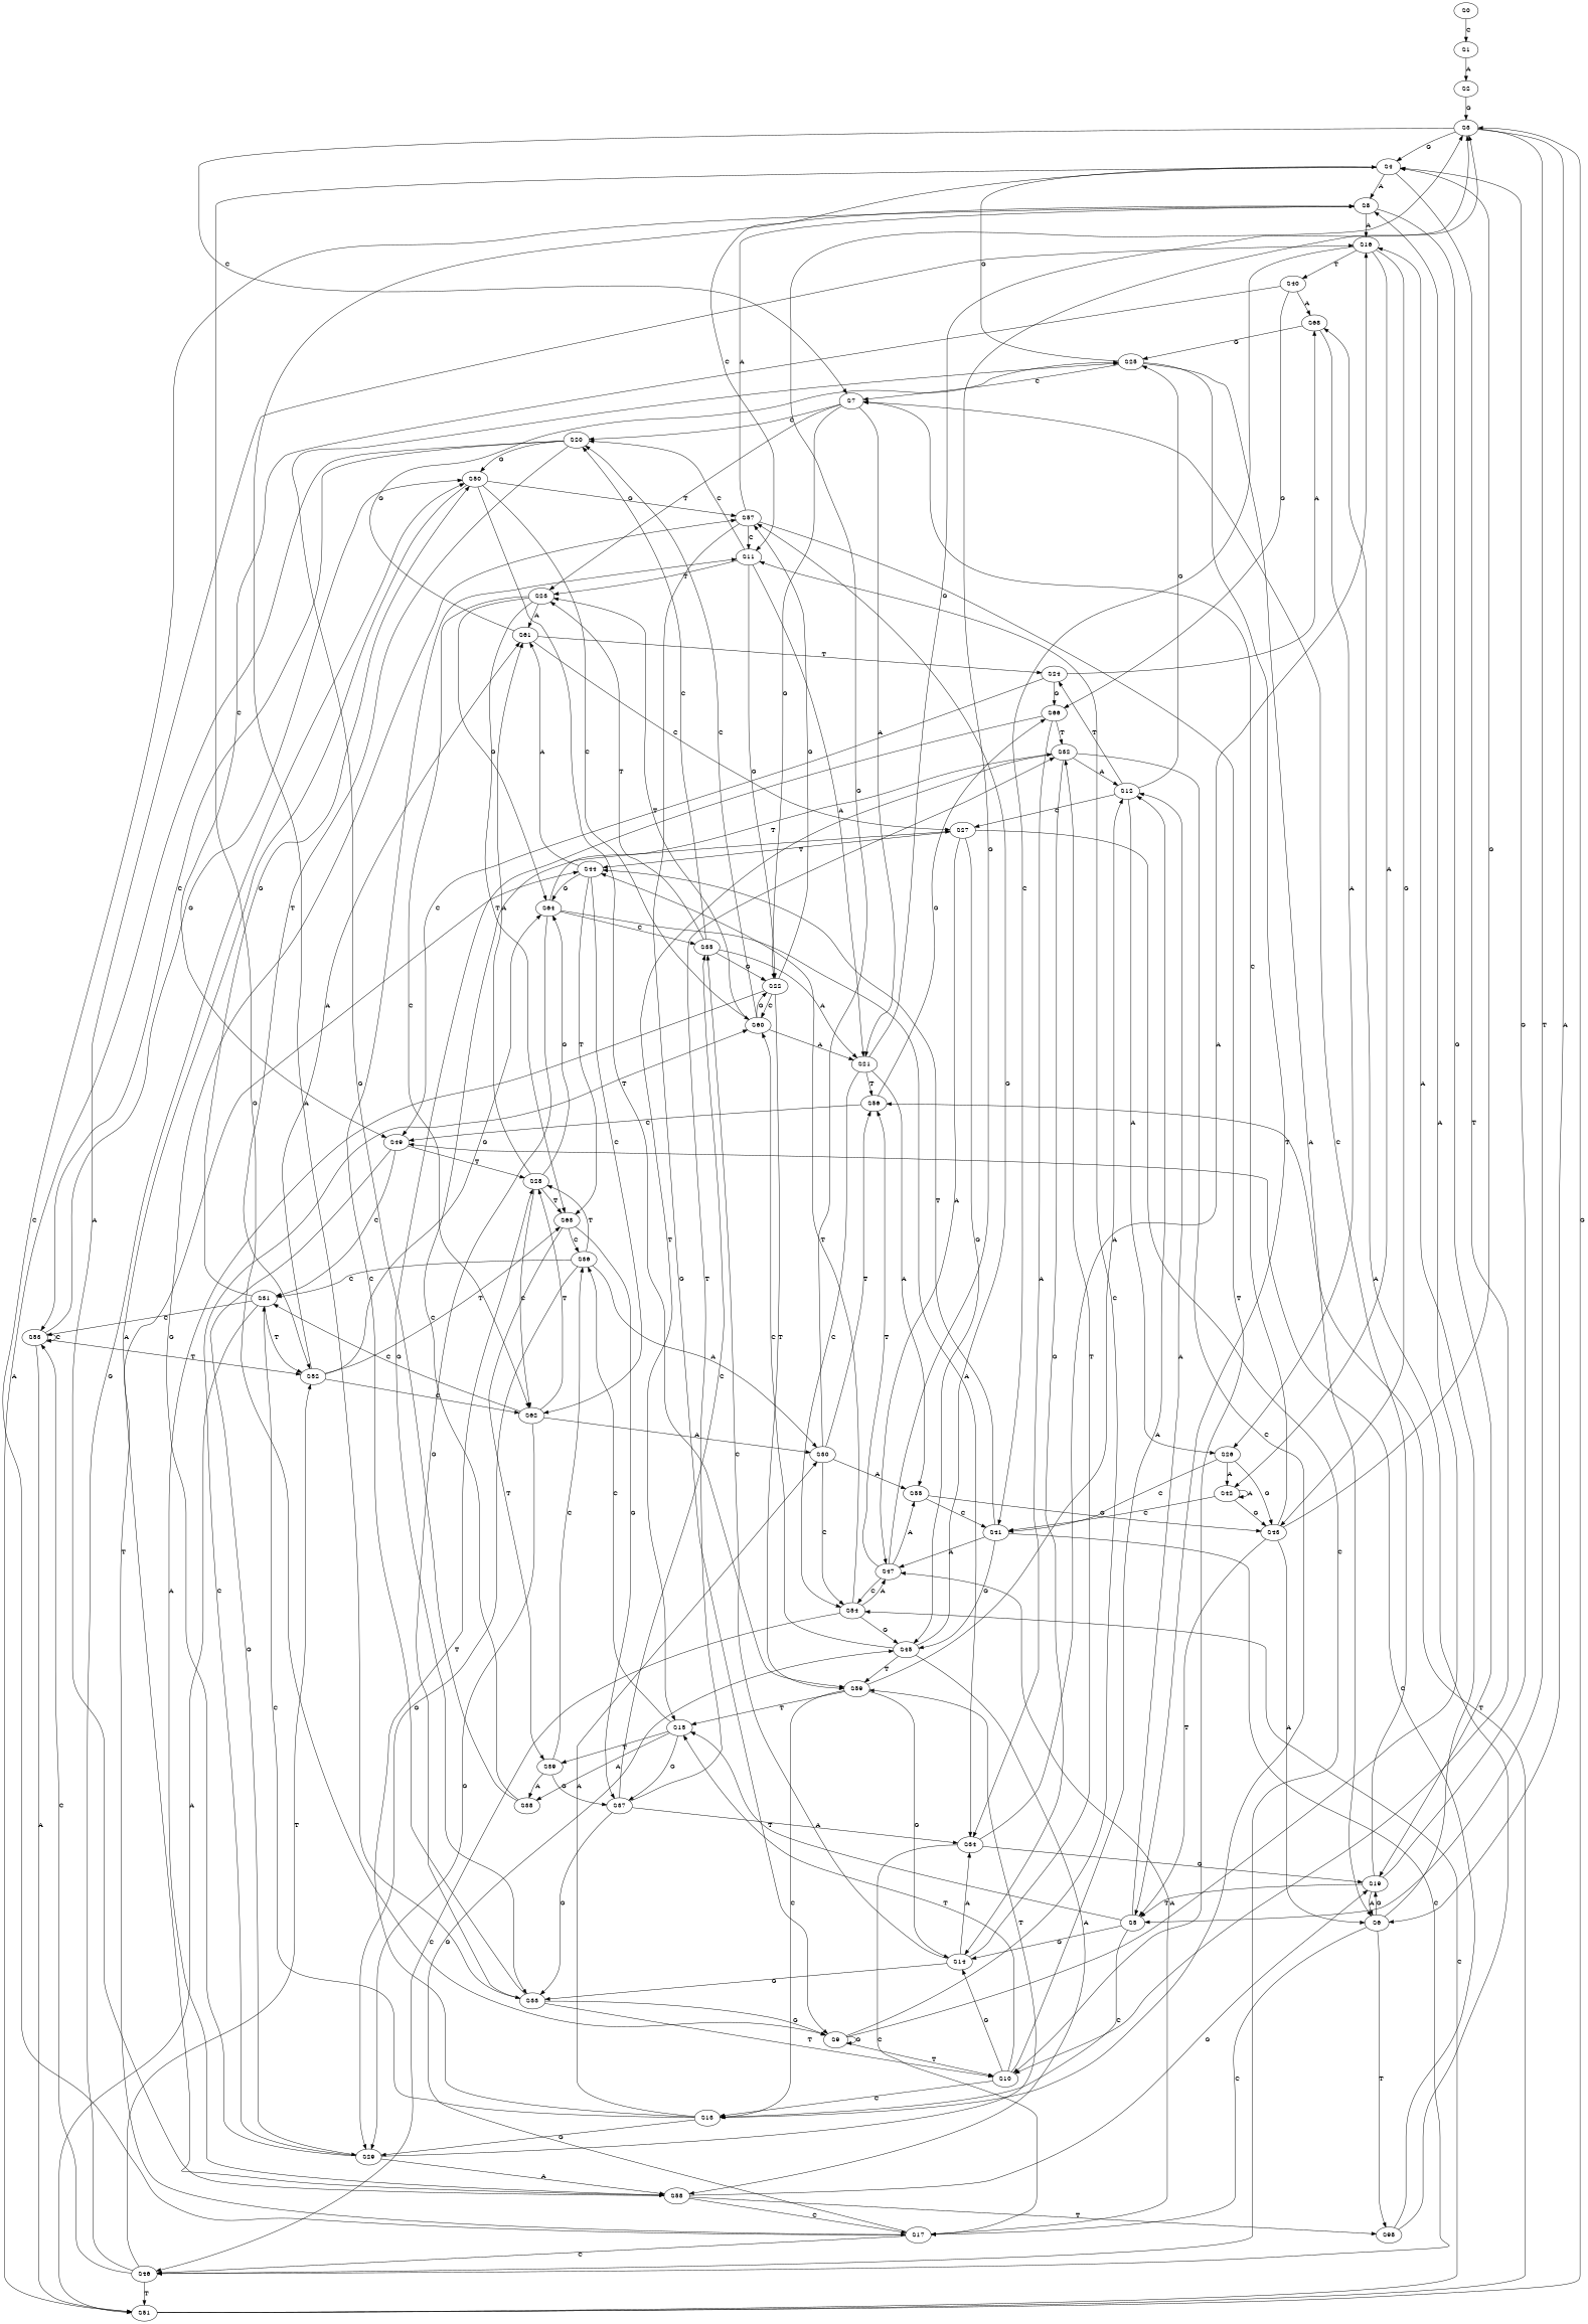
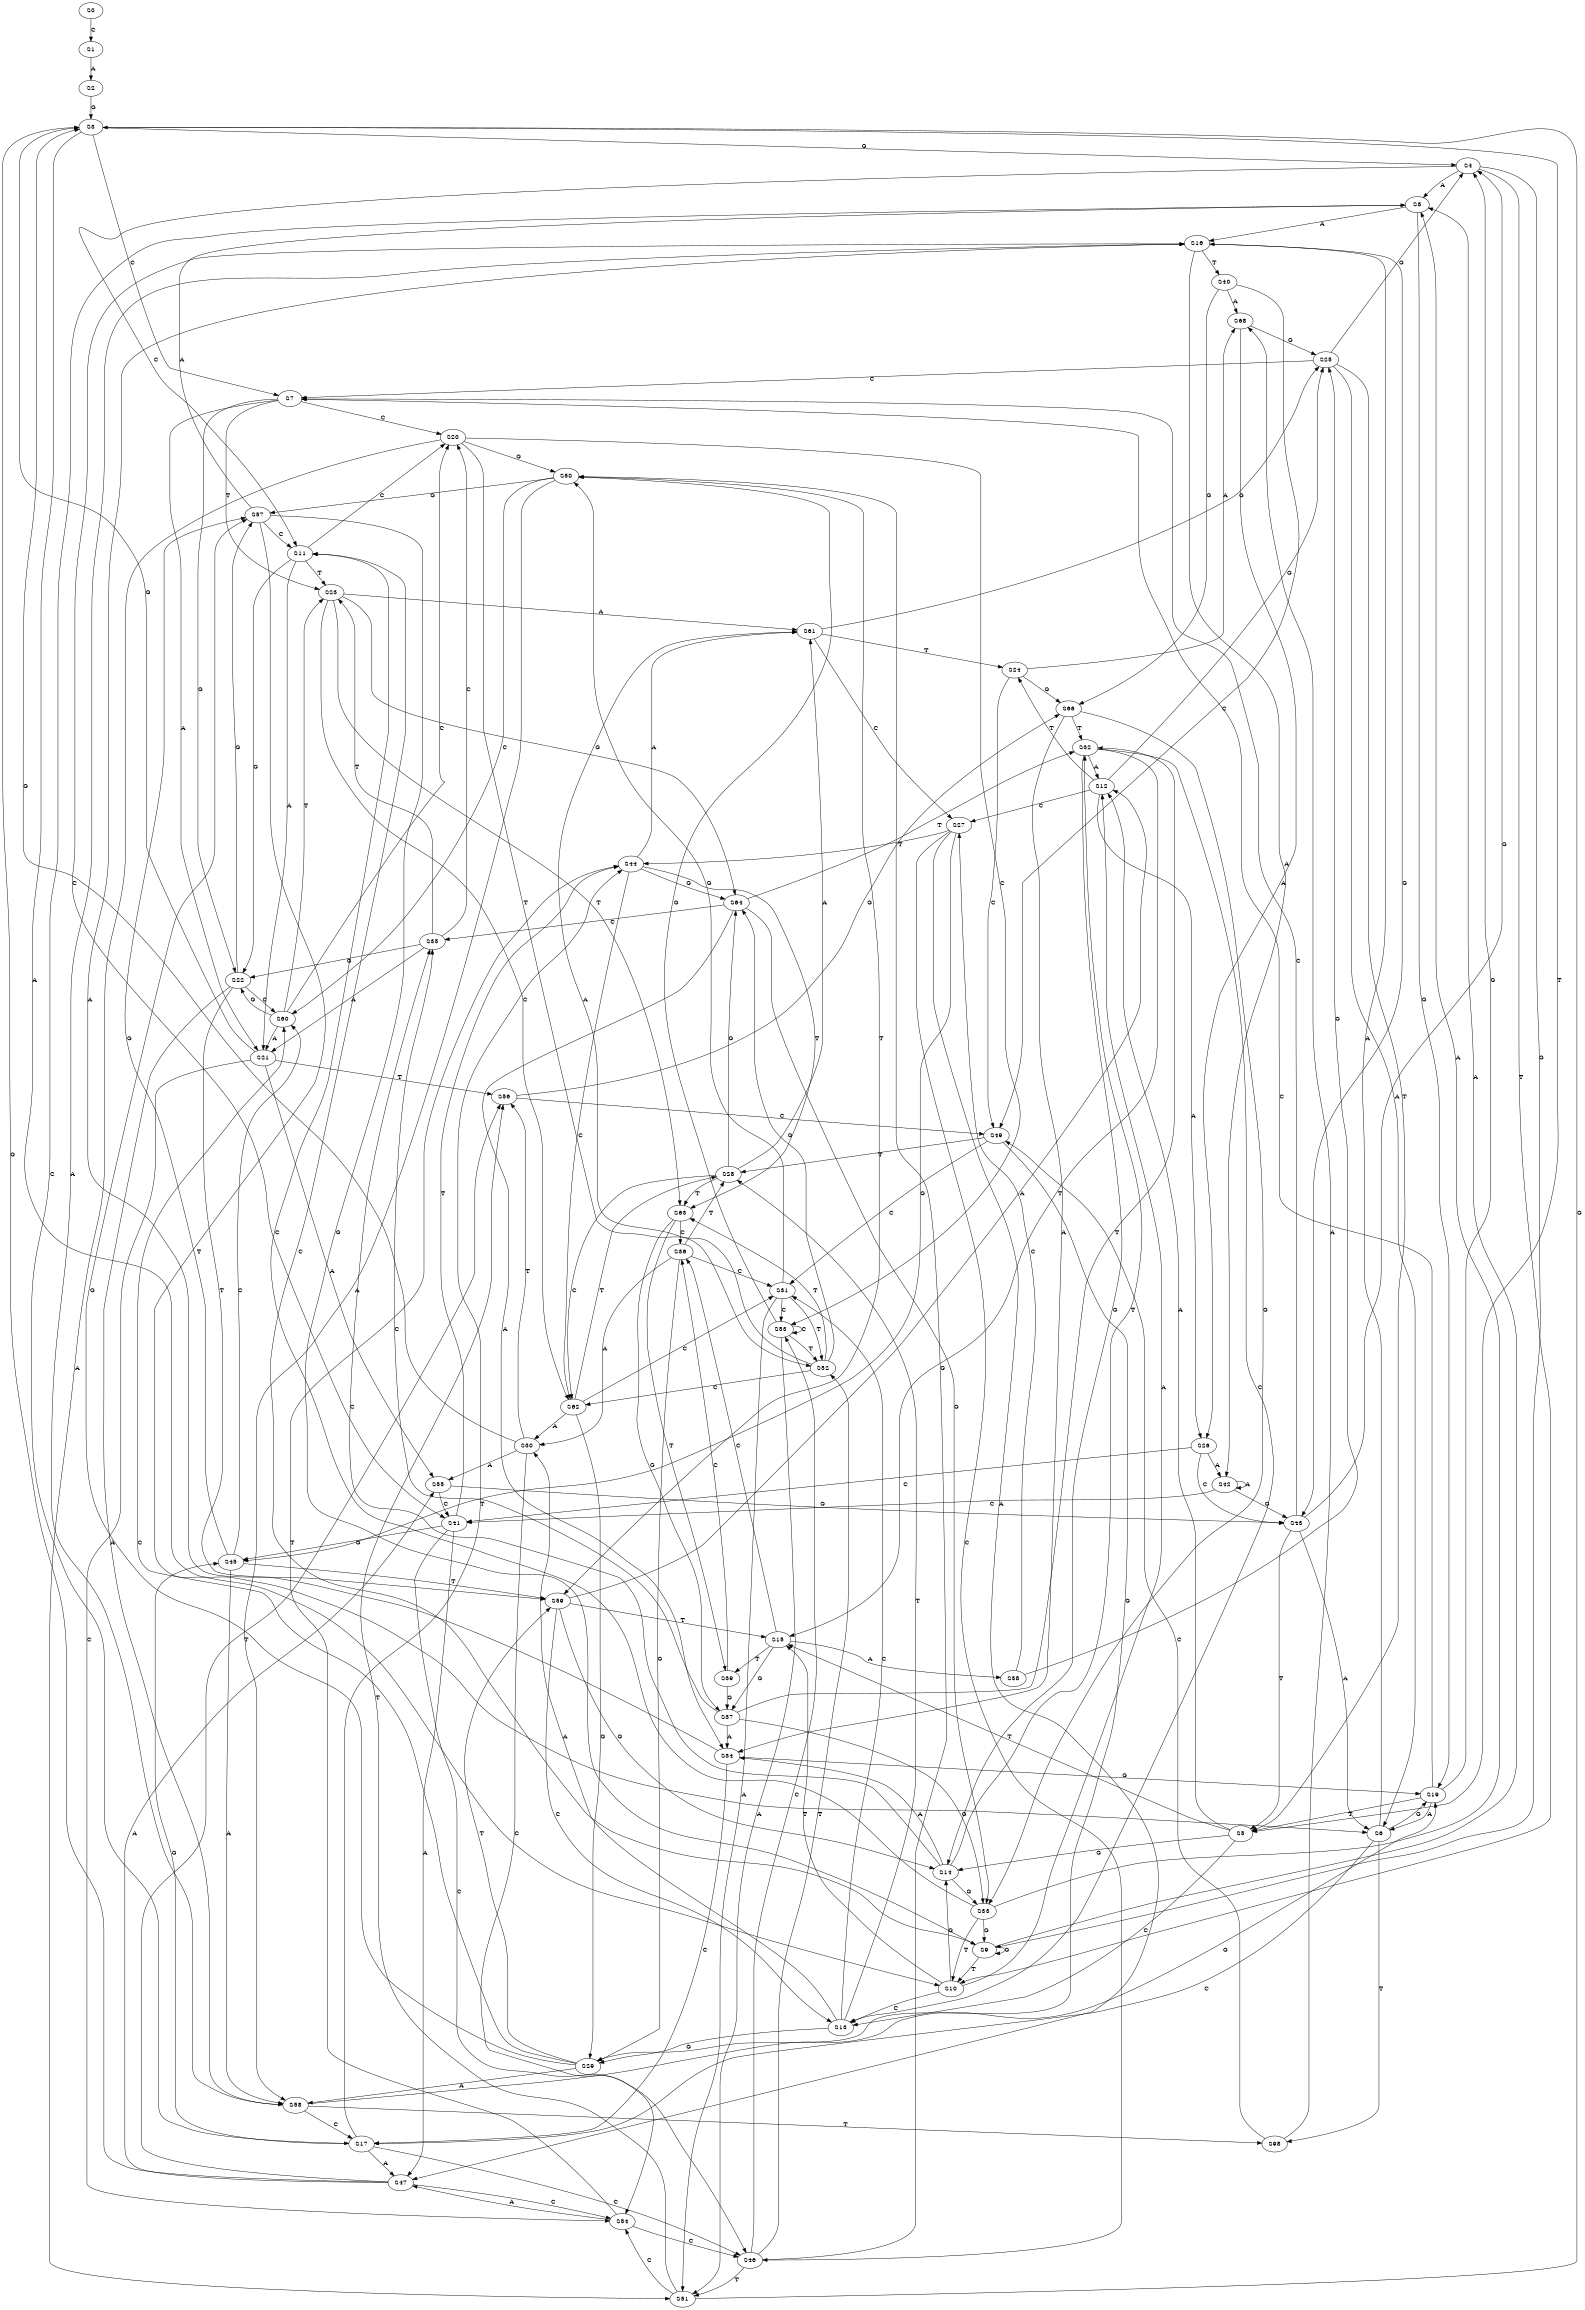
  strict digraph {
    S0
    S1
    S2
    S3
    S4
    S5
    S6
    S7
    S8
    S9
    S10
    S11
    S12
    S13
    S14
    S15
    S16
    S17
    n19 [label=S98]
    S19
    S20
    S21
    S22
    S23
    S24
    S25
    S26
    S27
    S28
    S29
    S30
    S31
    S32
    S33
    S34
    S35
    S36
    S37
    S38
    S39
    S40
    S41
    S42
    S43
    S44
    S45
    S46
    S47
    n49 [label=S68]
    S49
    S50
    S51
    S52
    S53
    S54
    S55
    S56
    S57
    S58
    S59
    S60
    S61
    S62
    S63
    S64
    S66
    S0 -> S1 [label=C]
    S1 -> S2 [label=A]
    S2 -> S3 [label=G]
    S3 -> S4 [label=G]
    S3 -> S5 [label=T]
    S3 -> S6 [label=A]
    S3 -> S7 [label=C]
    S4 -> S8 [label=A]
    S4 -> S9 [label=G]
    S4 -> S10 [label=T]
    S4 -> S11 [label=C]
    S5 -> S12 [label=A]
    S5 -> S13 [label=C]
    S5 -> S14 [label=G]
    S5 -> S15 [label=T]
    S6 -> S16 [label=A]
    S6 -> S17 [label=C]
    S6 -> n19 [label=T]
    S6 -> S19 [label=G]
    S7 -> S20 [label=C]
    S7 -> S21 [label=A]
    S7 -> S22 [label=G]
    S7 -> S23 [label=T]
    S8 -> S16 [label=A]
    S8 -> S17 [label=C]
    S8 -> S19 [label=G]
    S9 -> S8 [label=A]
    S9 -> S9 [label=G]
    S9 -> S10 [label=T]
    S9 -> S11 [label=C]
    S10 -> S12 [label=A]
    S10 -> S13 [label=C]
    S10 -> S14 [label=G]
    S10 -> S15 [label=T]
    S11 -> S20 [label=C]
    S11 -> S21 [label=A]
    S11 -> S22 [label=G]
    S11 -> S23 [label=T]
    S12 -> S24 [label=T]
    S12 -> S25 [label=G]
    S12 -> S26 [label=A]
    S12 -> S27 [label=C]
    S13 -> S28 [label=T]
    S13 -> S29 [label=G]
    S13 -> S30 [label=A]
    S13 -> S31 [label=C]
    S14 -> S32 [label=T]
    S14 -> S33 [label=G]
    S14 -> S34 [label=A]
    S14 -> S35 [label=C]
    S15 -> S36 [label=C]
    S15 -> S37 [label=G]
    S15 -> S38 [label=A]
    S15 -> S39 [label=T]
    S16 -> S40 [label=T]
    S16 -> S41 [label=C]
    S16 -> S42 [label=A]
    S16 -> S43 [label=G]
    S17 -> S44 [label=T]
    S17 -> S45 [label=G]
    S17 -> S46 [label=C]
    S17 -> S47 [label=A]
    n19 -> n49 [label=A]
    n19 -> S49 [label=C]
    S19 -> S4 [label=G]
    S19 -> S5 [label=T]
    S19 -> S6 [label=A]
    S19 -> S7 [label=C]
    S20 -> S50 [label=G]
    S20 -> S51 [label=A]
    S20 -> S52 [label=T]
    S20 -> S53 [label=C]
    S21 -> S3 [label=G]
    S21 -> S54 [label=C]
    S21 -> S55 [label=A]
    S21 -> S56 [label=T]
    S22 -> S57 [label=G]
    S22 -> S58 [label=A]
    S22 -> S59 [label=T]
    S22 -> S60 [label=C]
    S23 -> S61 [label=A]
    S23 -> S62 [label=C]
    S23 -> S63 [label=T]
    S23 -> S64 [label=G]
    S24 -> n49 [label=A]
    S24 -> S49 [label=C]
    S24 -> S66 [label=G]
    S25 -> S4 [label=G]
    S25 -> S5 [label=T]
    S25 -> S6 [label=A]
    S25 -> S7 [label=C]
    S26 -> S41 [label=C]
    S26 -> S42 [label=A]
-   S26 -> S43 [label=G]
+   S26 -> S43 [label=C]
    S27 -> S44 [label=T]
    S27 -> S45 [label=G]
    S27 -> S46 [label=C]
    S27 -> S47 [label=A]
    S28 -> S61 [label=A]
    S28 -> S62 [label=C]
    S28 -> S63 [label=T]
    S28 -> S64 [label=G]
    S29 -> S57 [label=G]
    S29 -> S58 [label=A]
    S29 -> S59 [label=T]
    S29 -> S60 [label=C]
    S30 -> S3 [label=G]
    S30 -> S54 [label=C]
    S30 -> S55 [label=A]
    S30 -> S56 [label=T]
    S31 -> S50 [label=G]
    S31 -> S51 [label=A]
    S31 -> S52 [label=T]
    S31 -> S53 [label=C]
    S32 -> S12 [label=A]
    S32 -> S13 [label=C]
    S32 -> S14 [label=G]
    S32 -> S15 [label=T]
    S33 -> S8 [label=A]
    S33 -> S9 [label=G]
    S33 -> S10 [label=T]
    S33 -> S11 [label=C]
    S34 -> S16 [label=A]
    S34 -> S17 [label=C]
    S34 -> S19 [label=G]
    S35 -> S20 [label=C]
    S35 -> S21 [label=A]
    S35 -> S22 [label=G]
    S35 -> S23 [label=T]
    S36 -> S28 [label=T]
    S36 -> S29 [label=G]
    S36 -> S30 [label=A]
    S36 -> S31 [label=C]
    S37 -> S32 [label=T]
    S37 -> S33 [label=G]
    S37 -> S34 [label=A]
    S37 -> S35 [label=C]
    S38 -> S25 [label=G]
    S38 -> S27 [label=C]
    S39 -> S36 [label=C]
    S39 -> S37 [label=G]
-   S39 -> S38 [label=A]
    S40 -> n49 [label=A]
    S40 -> S49 [label=C]
    S40 -> S66 [label=G]
    S41 -> S44 [label=T]
    S41 -> S45 [label=G]
    S41 -> S46 [label=C]
    S41 -> S47 [label=A]
    S42 -> S41 [label=C]
    S42 -> S42 [label=A]
    S42 -> S43 [label=G]
    S43 -> S4 [label=G]
    S43 -> S5 [label=T]
    S43 -> S6 [label=A]
    S43 -> S7 [label=C]
    S44 -> S61 [label=A]
    S44 -> S62 [label=C]
    S44 -> S63 [label=T]
    S44 -> S64 [label=G]
    S45 -> S57 [label=G]
    S45 -> S58 [label=A]
    S45 -> S59 [label=T]
    S45 -> S60 [label=C]
    S46 -> S50 [label=G]
    S46 -> S51 [label=T]
    S46 -> S52 [label=T]
    S46 -> S53 [label=C]
    S47 -> S3 [label=G]
    S47 -> S54 [label=C]
    S47 -> S55 [label=A]
    S47 -> S56 [label=T]
    n49 -> S25 [label=G]
    n49 -> S26 [label=A]
    S49 -> S28 [label=T]
    S49 -> S29 [label=G]
    S49 -> S31 [label=C]
    S50 -> S57 [label=G]
    S50 -> S58 [label=A]
    S50 -> S59 [label=T]
    S50 -> S60 [label=C]
    S51 -> S3 [label=G]
    S51 -> S54 [label=C]
    S51 -> S56 [label=T]
    S52 -> S61 [label=A]
    S52 -> S62 [label=C]
    S52 -> S63 [label=T]
    S52 -> S64 [label=G]
    S53 -> S50 [label=G]
    S53 -> S51 [label=A]
    S53 -> S52 [label=T]
    S53 -> S53 [label=C]
    S54 -> S44 [label=T]
-   S54 -> S45 [label=G]
    S54 -> S46 [label=C]
    S54 -> S47 [label=A]
    S55 -> S41 [label=C]
    S55 -> S43 [label=G]
    S56 -> S49 [label=C]
    S56 -> S66 [label=G]
    S57 -> S8 [label=A]
    S57 -> S9 [label=G]
    S57 -> S10 [label=T]
    S57 -> S11 [label=C]
    S58 -> S16 [label=A]
    S58 -> S17 [label=C]
    S58 -> n19 [label=T]
    S58 -> S19 [label=G]
    S59 -> S12 [label=A]
    S59 -> S13 [label=C]
    S59 -> S14 [label=G]
    S59 -> S15 [label=T]
    S60 -> S20 [label=C]
    S60 -> S21 [label=A]
    S60 -> S22 [label=G]
    S60 -> S23 [label=T]
    S61 -> S24 [label=T]
    S61 -> S25 [label=G]
    S61 -> S27 [label=C]
    S62 -> S28 [label=T]
    S62 -> S29 [label=G]
    S62 -> S30 [label=A]
    S62 -> S31 [label=C]
    S63 -> S36 [label=C]
    S63 -> S37 [label=G]
    S63 -> S39 [label=T]
    S64 -> S32 [label=T]
    S64 -> S33 [label=G]
    S64 -> S34 [label=A]
    S64 -> S35 [label=C]
    S66 -> S32 [label=T]
    S66 -> S33 [label=G]
    S66 -> S34 [label=A]
  }
